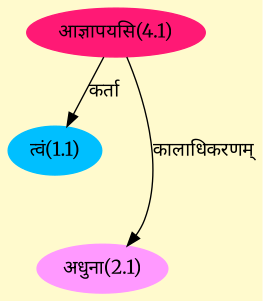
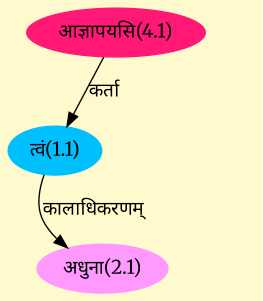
  digraph {
    bgcolor=lemonchiffon1
    compound=true
    fontname=Merriweather
    rankdir=BT
    node [fontname=Merriweather style=filled]
    edge [dir=back fontname=Merriweather]
    n1 [color="#00BFFF" label="त्वं(1.1)"]
    n2 [color="#FF1975" label="आज्ञापयसि(4.1)"]
    n3 [color="#FF99FF" label="अधुना(2.1)"]
    n1 -> n2 [label="कर्ता"]
-   n3 -> n2 [label="कालाधिकरणम्"]
+   n3 -> n1 [label="कालाधिकरणम्"]
  }
